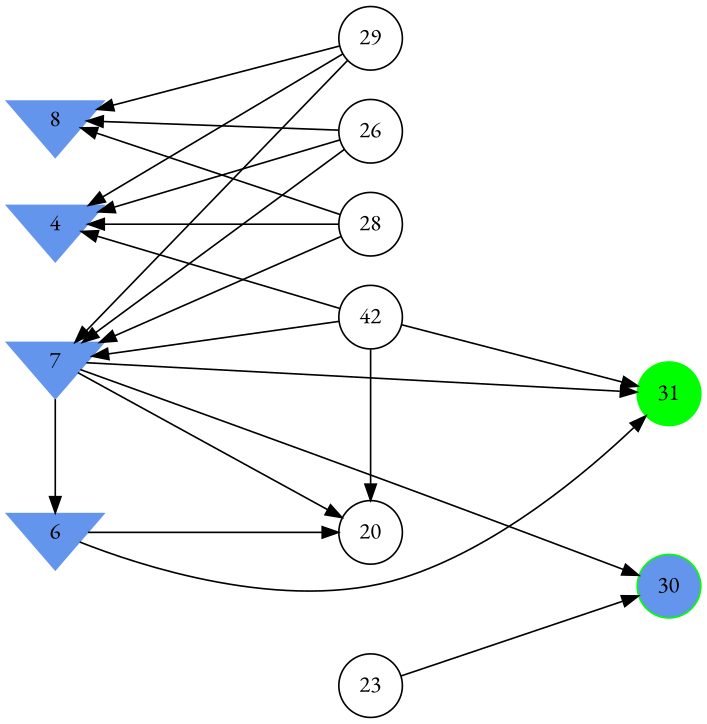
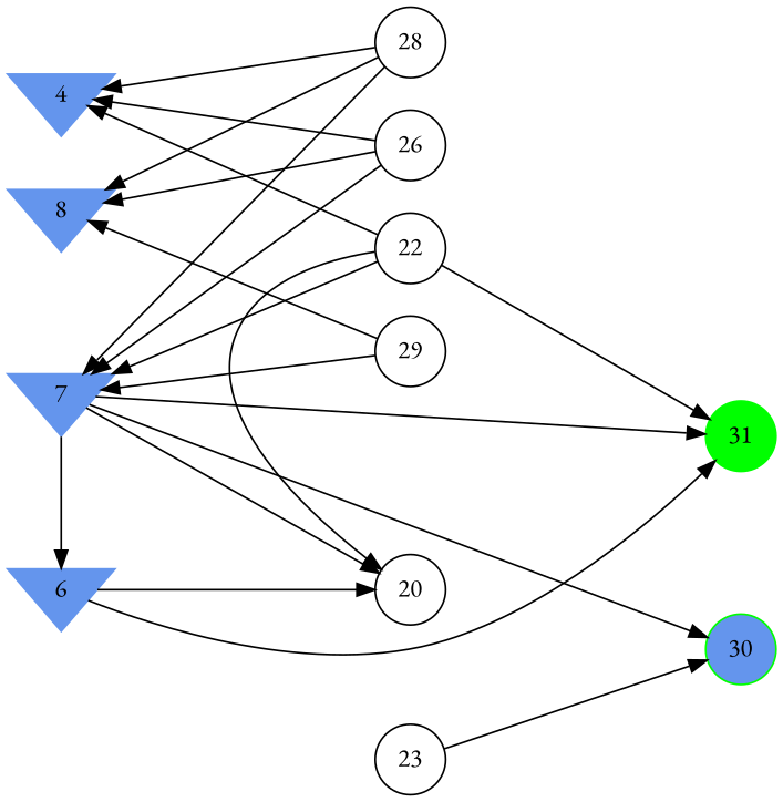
  digraph {
    fontname="EB Garamond"
    rankdir=LR
    ranksep=2.0
    node [color=black fontname="EB Garamond" shape=circle]
    edge [fontname="EB Garamond"]
    4 [color=cornflowerblue shape=invtriangle style=filled]
    6 [color=cornflowerblue shape=invtriangle style=filled]
    7 [color=cornflowerblue shape=invtriangle style=filled]
    8 [color=cornflowerblue shape=invtriangle style=filled]
    20
-   22 [label=42]
+   22
    23
    26
    28
    29
    30 [color=green fillcolor=cornflowerblue style=filled]
    31 [color=green style=filled]
    subgraph sub_1 {
      rank=same
      4
      6
      7
      8
    }
    subgraph sub_2 {
      rank=same
      20
      22
      23
      26
      28
      29
    }
    subgraph sub_3 {
      rank=same
      30
      31
    }
    6 -> 20
    6 -> 31
    7 -> 6
    7 -> 20
    7 -> 30
    7 -> 31
    22 -> 4
    22 -> 7
    22 -> 20
    22 -> 31
    23 -> 30
    26 -> 4
    26 -> 7
    26 -> 8
    28 -> 4
    28 -> 7
    28 -> 8
-   29 -> 4
    29 -> 7
    29 -> 8
  }
